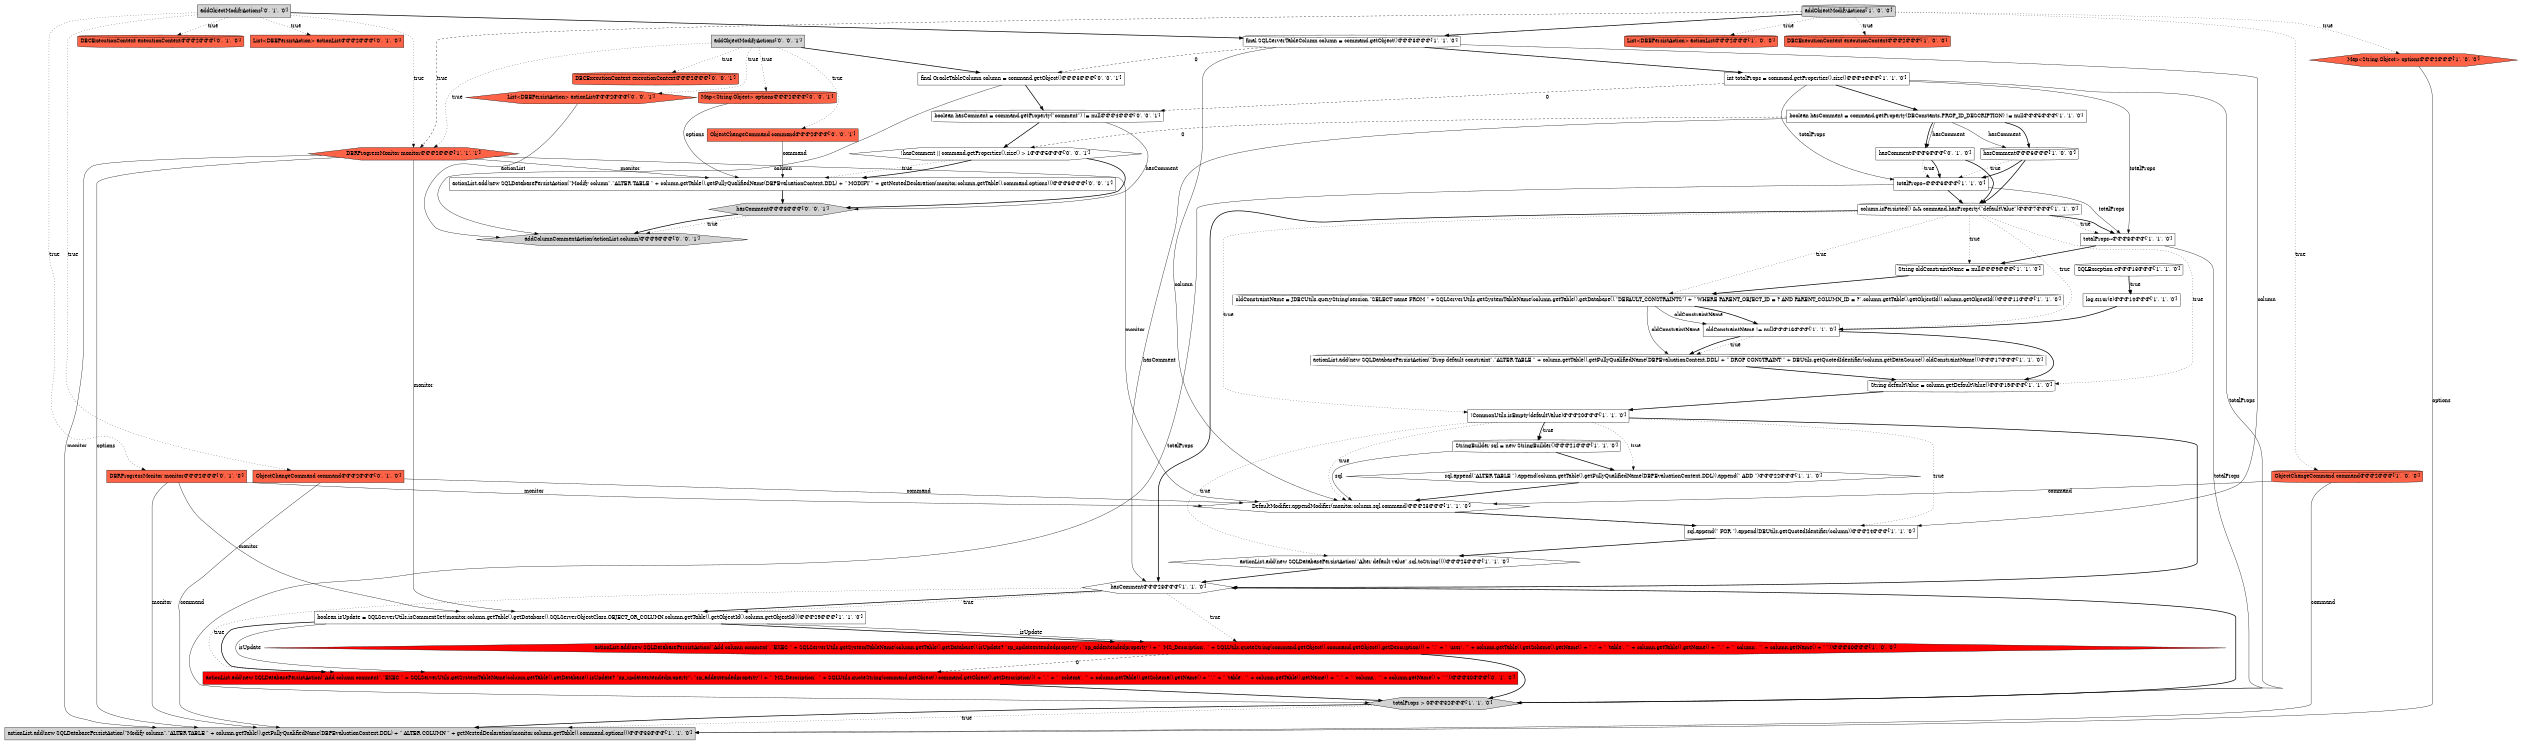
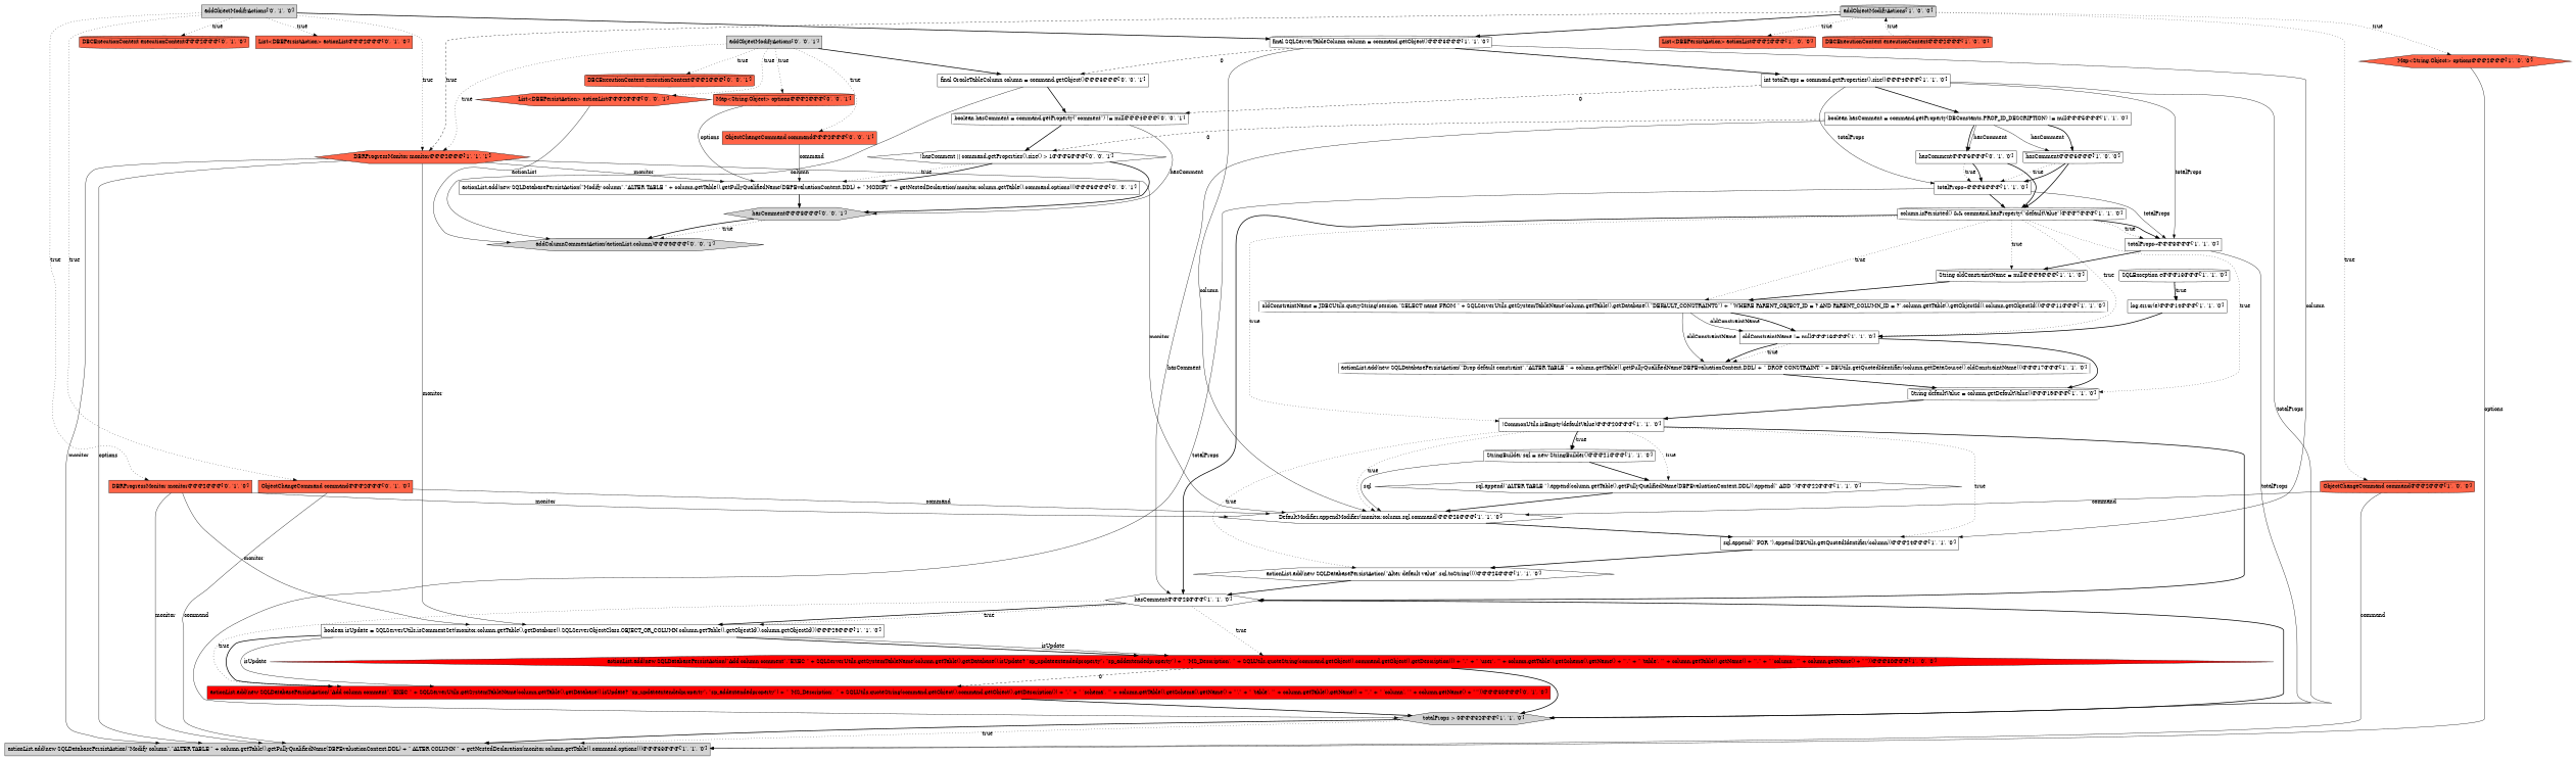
  digraph {
    node [fillcolor=white shape=box style=filled]
    edge [style=bold]
    n1 [fillcolor=lightgray label="hasComment@@@8@@@['0', '0', '1']" shape=hexagon]
    n2 [fillcolor=lightgray label="addColumnCommentAction(actionList,column)@@@9@@@['0', '0', '1']" shape=hexagon]
    n3 [fillcolor=lightgray label="totalProps > 0@@@32@@@['1', '1', '0']" shape=hexagon]
    n4 [fillcolor=lightgray label="actionList.add(new SQLDatabasePersistAction(\"Modify column\",\"ALTER TABLE \" + column.getTable().getFullyQualifiedName(DBPEvaluationContext.DDL) + \" ALTER COLUMN \" + getNestedDeclaration(monitor,column.getTable(),command,options)))@@@33@@@['1', '1', '0']"]
    n5 [label="hasComment@@@28@@@['1', '1', '0']" shape=hexagon]
    n6 [label="SQLException e@@@13@@@['1', '1', '0']" shape=cylinder]
    n7 [label="log.error(e)@@@14@@@['1', '1', '0']"]
    n8 [label="oldConstraintName != null@@@16@@@['1', '1', '0']"]
    n9 [label="column.isPersisted() && command.hasProperty(\"defaultValue\")@@@7@@@['1', '1', '0']" shape=cylinder]
    n10 [label="!CommonUtils.isEmpty(defaultValue)@@@20@@@['1', '1', '0']"]
    n11 [label="oldConstraintName = JDBCUtils.queryString(session,\"SELECT name FROM \" + SQLServerUtils.getSystemTableName(column.getTable().getDatabase(),\"DEFAULT_CONSTRAINTS\") + \" WHERE PARENT_OBJECT_ID = ? AND PARENT_COLUMN_ID = ?\",column.getTable().getObjectId(),column.getObjectId())@@@11@@@['1', '1', '0']" shape=cylinder]
    n12 [label="totalProps--@@@8@@@['1', '1', '0']"]
    n13 [label="String oldConstraintName = null@@@9@@@['1', '1', '0']" shape=cylinder]
    n14 [label="String defaultValue = column.getDefaultValue()@@@19@@@['1', '1', '0']" shape=cylinder]
    n15 [label="DefaultModifier.appendModifier(monitor,column,sql,command)@@@23@@@['1', '1', '0']" shape=hexagon]
    n16 [label="sql.append(\" FOR \").append(DBUtils.getQuotedIdentifier(column))@@@24@@@['1', '1', '0']"]
    n17 [label="actionList.add(new SQLDatabasePersistAction(\"Alter default value\",sql.toString()))@@@25@@@['1', '1', '0']" shape=hexagon]
    n18 [label="sql.append(\"ALTER TABLE \").append(column.getTable().getFullyQualifiedName(DBPEvaluationContext.DDL)).append(\" ADD \")@@@22@@@['1', '1', '0']" shape=hexagon]
    n19 [label="StringBuilder sql = new StringBuilder()@@@21@@@['1', '1', '0']" shape=cylinder]
    n20 [label="actionList.add(new SQLDatabasePersistAction(\"Drop default constraint\",\"ALTER TABLE \" + column.getTable().getFullyQualifiedName(DBPEvaluationContext.DDL) + \" DROP CONSTRAINT \" + DBUtils.getQuotedIdentifier(column.getDataSource(),oldConstraintName)))@@@17@@@['1', '1', '0']" shape=cylinder]
    n21 [label="boolean isUpdate = SQLServerUtils.isCommentSet(monitor,column.getTable().getDatabase(),SQLServerObjectClass.OBJECT_OR_COLUMN,column.getTable().getObjectId(),column.getObjectId())@@@29@@@['1', '1', '0']"]
    n22 [fillcolor=red label="actionList.add(new SQLDatabasePersistAction(\"Add column comment\",\"EXEC \" + SQLServerUtils.getSystemTableName(column.getTable().getDatabase(),isUpdate? \"sp_updateextendedproperty\": \"sp_addextendedproperty\") + \" 'MS_Description', \" + SQLUtils.quoteString(command.getObject(),command.getObject().getDescription()) + \",\" + \" 'schema', '\" + column.getTable().getSchema().getName() + \"',\" + \" 'table', '\" + column.getTable().getName() + \"',\" + \" 'column', '\" + column.getName() + \"'\"))@@@30@@@['0', '1', '0']"]
    n23 [fillcolor=red label="actionList.add(new SQLDatabasePersistAction(\"Add column comment\",\"EXEC \" + SQLServerUtils.getSystemTableName(column.getTable().getDatabase(),isUpdate? \"sp_updateextendedproperty\": \"sp_addextendedproperty\") + \" 'MS_Description', \" + SQLUtils.quoteString(command.getObject(),command.getObject().getDescription()) + \",\" + \" 'user', '\" + column.getTable().getSchema().getName() + \"',\" + \" 'table', '\" + column.getTable().getName() + \"',\" + \" 'column', '\" + column.getName() + \"'\"))@@@30@@@['1', '0', '0']" shape=hexagon]
    n24 [fillcolor=tomato label="DBRProgressMonitor monitor@@@2@@@['1', '1', '1']" shape=hexagon]
    n25 [label="actionList.add(new SQLDatabasePersistAction(\"Modify column\",\"ALTER TABLE \" + column.getTable().getFullyQualifiedName(DBPEvaluationContext.DDL) + \" MODIFY \" + getNestedDeclaration(monitor,column.getTable(),command,options)))@@@6@@@['0', '0', '1']"]
    n26 [fillcolor=tomato label="List<DBEPersistAction> actionList@@@2@@@['0', '0', '1']" shape=hexagon]
    n27 [label="final OracleTableColumn column = command.getObject()@@@3@@@['0', '0', '1']"]
    n28 [label="boolean hasComment = command.getProperty(\"comment\") != null@@@4@@@['0', '0', '1']" shape=cylinder]
    n29 [label="!hasComment || command.getProperties().size() > 1@@@5@@@['0', '0', '1']" shape=hexagon]
    n30 [fillcolor=lightgray label="addObjectModifyActions['0', '1', '0']"]
    n31 [fillcolor=tomato label="DBRProgressMonitor monitor@@@2@@@['0', '1', '0']"]
    n32 [fillcolor=tomato label="ObjectChangeCommand command@@@2@@@['0', '1', '0']"]
    n33 [fillcolor=tomato label="DBCExecutionContext executionContext@@@2@@@['0', '1', '0']" shape=cylinder]
    n34 [label="final SQLServerTableColumn column = command.getObject()@@@3@@@['1', '1', '0']" shape=cylinder]
    n35 [fillcolor=tomato label="List<DBEPersistAction> actionList@@@2@@@['0', '1', '0']"]
    n36 [label="int totalProps = command.getProperties().size()@@@4@@@['1', '1', '0']"]
    n37 [fillcolor=tomato label="DBCExecutionContext executionContext@@@2@@@['1', '0', '0']" shape=cylinder]
    n38 [fillcolor=tomato label="DBCExecutionContext executionContext@@@2@@@['0', '0', '1']" shape=cylinder]
    n39 [fillcolor=tomato label="ObjectChangeCommand command@@@2@@@['1', '0', '0']" shape=cylinder]
    n40 [fillcolor=tomato label="Map<String,Object> options@@@2@@@['1', '0', '0']" shape=hexagon]
    n41 [label="hasComment@@@6@@@['1', '0', '0']" shape=cylinder]
    n42 [label="totalProps--@@@6@@@['1', '1', '0']"]
    n43 [label="hasComment@@@6@@@['0', '1', '0']"]
    n44 [label="boolean hasComment = command.getProperty(DBConstants.PROP_ID_DESCRIPTION) != null@@@5@@@['1', '1', '0']"]
    n45 [fillcolor=lightgray label="addObjectModifyActions['0', '0', '1']"]
    n46 [fillcolor=tomato label="ObjectChangeCommand command@@@2@@@['0', '0', '1']"]
    n47 [fillcolor=tomato label="Map<String,Object> options@@@2@@@['0', '0', '1']" shape=cylinder]
    n48 [fillcolor=tomato label="List<DBEPersistAction> actionList@@@2@@@['1', '0', '0']" shape=cylinder]
    n49 [fillcolor=lightgray label="addObjectModifyActions['1', '0', '0']" shape=cylinder]
    n1 -> n2 [label=true style=dotted]
    n1 -> n2
    n3 -> n4
    n3 -> n4 [label=true style=dotted]
    n3 -> n5
    n5 -> n21
    n5 -> n21 [label=true style=dotted]
    n5 -> n22 [label=true style=dotted]
    n5 -> n23 [label=true style=dotted]
    n6 -> n7
    n6 -> n7 [label=true style=dotted]
    n7 -> n8
    n8 -> n14
    n8 -> n20 [label=true style=dotted]
    n8 -> n20
    n9 -> n5
    n9 -> n8 [label=true style=dotted]
    n9 -> n10 [label=true style=dotted]
    n9 -> n11 [label=true style=dotted]
    n9 -> n12 [label=true style=dotted]
    n9 -> n12
    n9 -> n13 [label=true style=dotted]
    n9 -> n14 [label=true style=dotted]
    n10 -> n5
    n10 -> n15 [label=true style=dotted]
    n10 -> n16 [label=true style=dotted]
    n10 -> n17 [label=true style=dotted]
    n10 -> n18 [label=true style=dotted]
    n10 -> n19 [label=true style=dotted]
    n10 -> n19
    n11 -> n8
    n11 -> n8 [label=oldConstraintName style=solid]
    n11 -> n20 [label=oldConstraintName style=solid]
    n12 -> n3 [label=totalProps style=solid]
    n12 -> n13
    n13 -> n11
    n14 -> n10
    n15 -> n16
    n16 -> n17
    n17 -> n5
    n18 -> n15
    n19 -> n15 [label=sql style=solid]
    n19 -> n18
    n20 -> n14
    n21 -> n22
    n21 -> n22 [label=isUpdate style=solid]
    n21 -> n23
    n21 -> n23 [label=isUpdate style=solid]
    n22 -> n3
    n23 -> n3
    n23 -> n22 [label=0 style=dashed]
    n24 -> n4 [label=monitor style=solid]
    n24 -> n4 [label=options style=solid]
    n24 -> n15 [label=monitor style=solid]
    n24 -> n21 [label=monitor style=solid]
    n24 -> n25 [label=monitor style=solid]
    n25 -> n1
    n26 -> n2 [label=actionList style=solid]
    n27 -> n2 [label=column style=solid]
    n27 -> n28
    n28 -> n1 [label=hasComment style=solid]
    n28 -> n29
    n29 -> n1
    n29 -> n25 [label=true style=dotted]
    n29 -> n25
    n30 -> n24 [label=true style=dotted]
    n30 -> n31 [label=true style=dotted]
    n30 -> n32 [label=true style=dotted]
    n30 -> n33 [label=true style=dotted]
    n30 -> n34
    n30 -> n35 [label=true style=dotted]
    n31 -> n4 [label=monitor style=solid]
    n31 -> n15 [label=monitor style=solid]
    n31 -> n21 [label=monitor style=solid]
    n32 -> n4 [label=command style=solid]
    n32 -> n15 [label=command style=solid]
    n34 -> n15 [label=column style=solid]
    n34 -> n16 [label=column style=solid]
    n34 -> n27 [label=0 style=dashed]
    n34 -> n36
    n36 -> n3 [label=totalProps style=solid]
    n36 -> n12 [label=totalProps style=solid]
    n36 -> n28 [label=0 style=dashed]
    n36 -> n42 [label=totalProps style=solid]
    n36 -> n44
    n39 -> n4 [label=command style=solid]
    n39 -> n15 [label=command style=solid]
    n40 -> n4 [label=options style=solid]
    n41 -> n9
    n41 -> n42 [label=true style=dotted]
    n41 -> n42
    n42 -> n3 [label=totalProps style=solid]
    n42 -> n9
    n42 -> n12 [label=totalProps style=solid]
    n43 -> n9
    n43 -> n42
    n43 -> n42 [label=true style=dotted]
    n44 -> n5 [label=hasComment style=solid]
    n44 -> n29 [label=0 style=dashed]
    n44 -> n41 [label=hasComment style=solid]
    n44 -> n41
    n44 -> n43 [label=hasComment style=solid]
    n44 -> n43
    n45 -> n24 [label=true style=dotted]
    n45 -> n26 [label=true style=dotted]
    n45 -> n27
    n45 -> n38 [label=true style=dotted]
    n45 -> n46 [label=true style=dotted]
    n45 -> n47 [label=true style=dotted]
    n46 -> n25 [label=command style=solid]
    n47 -> n25 [label=options style=solid]
    n49 -> n24 [label=true style=dashed]
    n49 -> n34
-   n49 -> n37 [label=true style=dotted]
+   n37 -> n49 [label=true style=dotted]
    n49 -> n39 [label=true style=dotted]
    n49 -> n40 [label=true style=dotted]
    n49 -> n48 [label=true style=dotted]
  }
